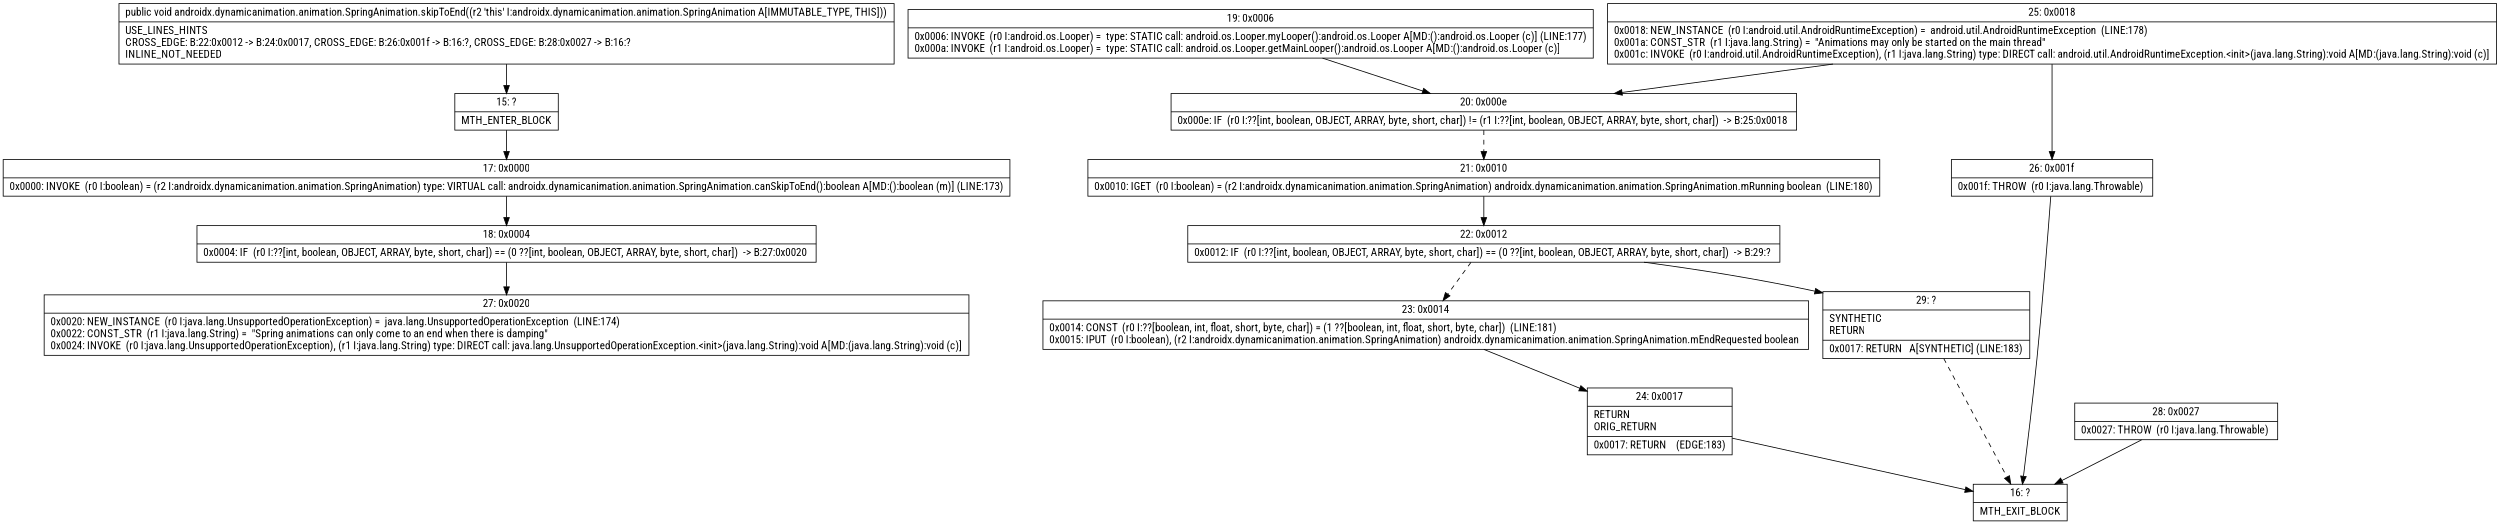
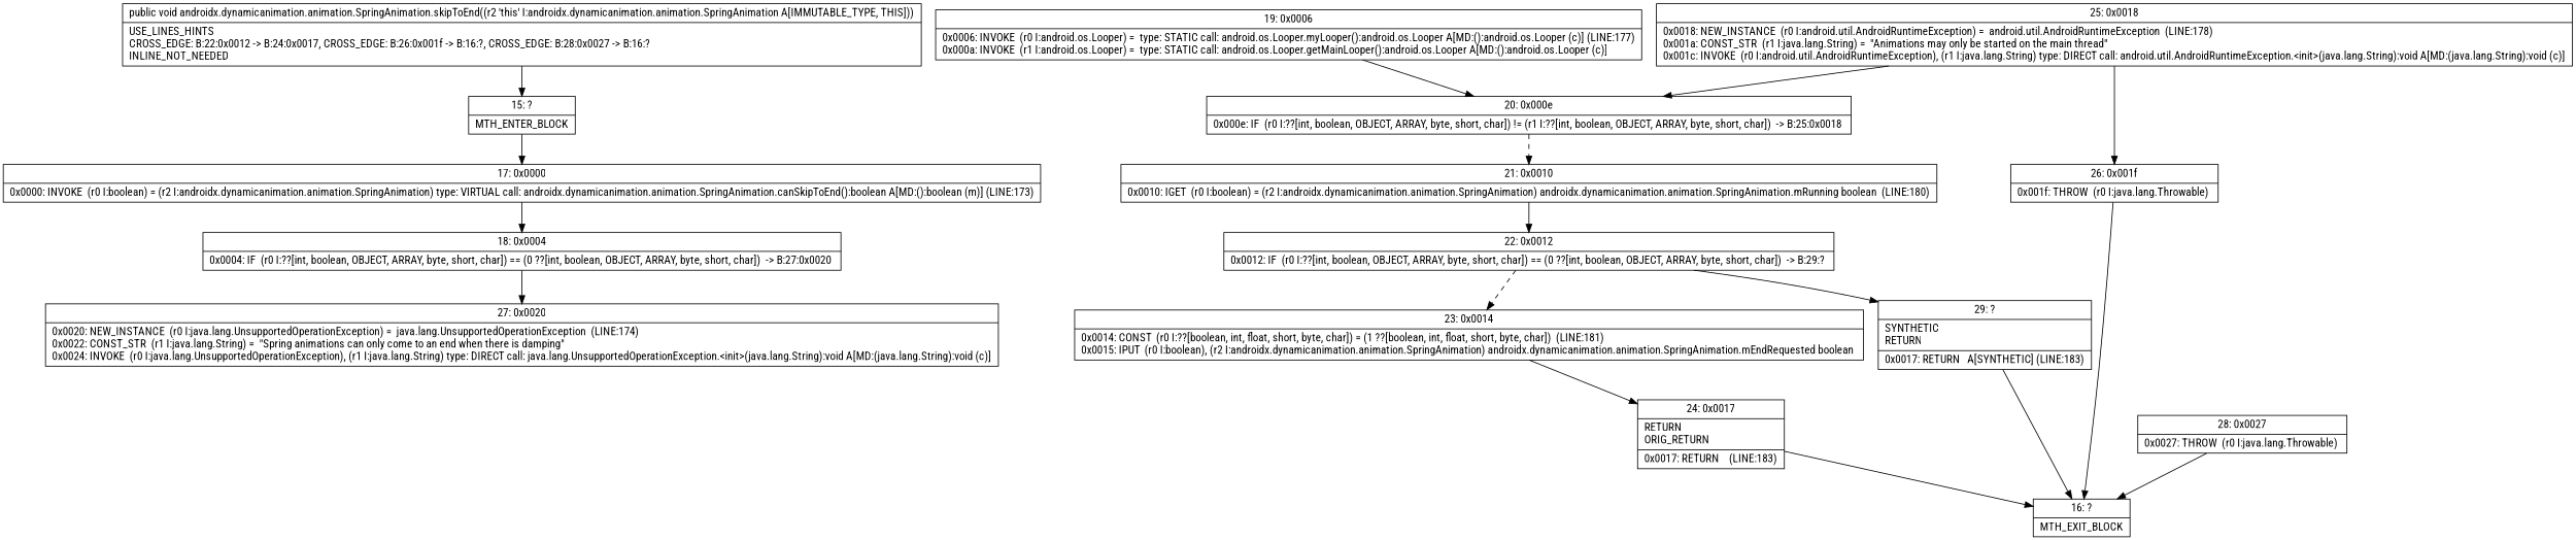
  digraph {
    fontname="Roboto Condensed"
    node [fontname="Roboto Condensed" shape=record]
    edge [fontname="Roboto Condensed"]
    n1 [label="{15\:\ ?|MTH_ENTER_BLOCK\l}"]
    n2 [label="{17\:\ 0x0000|0x0000: INVOKE  (r0 I:boolean) = (r2 I:androidx.dynamicanimation.animation.SpringAnimation) type: VIRTUAL call: androidx.dynamicanimation.animation.SpringAnimation.canSkipToEnd():boolean A[MD:():boolean (m)] (LINE:173)\l}"]
    n3 [label="{18\:\ 0x0004|0x0004: IF  (r0 I:??[int, boolean, OBJECT, ARRAY, byte, short, char]) == (0 ??[int, boolean, OBJECT, ARRAY, byte, short, char])  \-\> B:27:0x0020 \l}"]
    n4 [label="{27\:\ 0x0020|0x0020: NEW_INSTANCE  (r0 I:java.lang.UnsupportedOperationException) =  java.lang.UnsupportedOperationException  (LINE:174)\l0x0022: CONST_STR  (r1 I:java.lang.String) =  \"Spring animations can only come to an end when there is damping\" \l0x0024: INVOKE  (r0 I:java.lang.UnsupportedOperationException), (r1 I:java.lang.String) type: DIRECT call: java.lang.UnsupportedOperationException.\<init\>(java.lang.String):void A[MD:(java.lang.String):void (c)]\l}"]
    n5 [label="{19\:\ 0x0006|0x0006: INVOKE  (r0 I:android.os.Looper) =  type: STATIC call: android.os.Looper.myLooper():android.os.Looper A[MD:():android.os.Looper (c)] (LINE:177)\l0x000a: INVOKE  (r1 I:android.os.Looper) =  type: STATIC call: android.os.Looper.getMainLooper():android.os.Looper A[MD:():android.os.Looper (c)]\l}"]
    n6 [label="{20\:\ 0x000e|0x000e: IF  (r0 I:??[int, boolean, OBJECT, ARRAY, byte, short, char]) != (r1 I:??[int, boolean, OBJECT, ARRAY, byte, short, char])  \-\> B:25:0x0018 \l}"]
    n7 [label="{21\:\ 0x0010|0x0010: IGET  (r0 I:boolean) = (r2 I:androidx.dynamicanimation.animation.SpringAnimation) androidx.dynamicanimation.animation.SpringAnimation.mRunning boolean  (LINE:180)\l}"]
    n8 [label="{22\:\ 0x0012|0x0012: IF  (r0 I:??[int, boolean, OBJECT, ARRAY, byte, short, char]) == (0 ??[int, boolean, OBJECT, ARRAY, byte, short, char])  \-\> B:29:? \l}"]
    n9 [label="{25\:\ 0x0018|0x0018: NEW_INSTANCE  (r0 I:android.util.AndroidRuntimeException) =  android.util.AndroidRuntimeException  (LINE:178)\l0x001a: CONST_STR  (r1 I:java.lang.String) =  \"Animations may only be started on the main thread\" \l0x001c: INVOKE  (r0 I:android.util.AndroidRuntimeException), (r1 I:java.lang.String) type: DIRECT call: android.util.AndroidRuntimeException.\<init\>(java.lang.String):void A[MD:(java.lang.String):void (c)]\l}"]
    n10 [label="{26\:\ 0x001f|0x001f: THROW  (r0 I:java.lang.Throwable) \l}"]
    n11 [label="{23\:\ 0x0014|0x0014: CONST  (r0 I:??[boolean, int, float, short, byte, char]) = (1 ??[boolean, int, float, short, byte, char])  (LINE:181)\l0x0015: IPUT  (r0 I:boolean), (r2 I:androidx.dynamicanimation.animation.SpringAnimation) androidx.dynamicanimation.animation.SpringAnimation.mEndRequested boolean \l}"]
    n12 [label="{29\:\ ?|SYNTHETIC\lRETURN\l|0x0017: RETURN   A[SYNTHETIC] (LINE:183)\l}"]
-   n13 [label="{24\:\ 0x0017|RETURN\lORIG_RETURN\l|0x0017: RETURN    (EDGE:183)\l}"]
+   n13 [label="{24\:\ 0x0017|RETURN\lORIG_RETURN\l|0x0017: RETURN    (LINE:183)\l}"]
    n14 [label="{16\:\ ?|MTH_EXIT_BLOCK\l}"]
    n15 [label="{28\:\ 0x0027|0x0027: THROW  (r0 I:java.lang.Throwable) \l}"]
    n16 [label="{public void androidx.dynamicanimation.animation.SpringAnimation.skipToEnd((r2 'this' I:androidx.dynamicanimation.animation.SpringAnimation A[IMMUTABLE_TYPE, THIS]))  | USE_LINES_HINTS\lCROSS_EDGE: B:22:0x0012 \-\> B:24:0x0017, CROSS_EDGE: B:26:0x001f \-\> B:16:?, CROSS_EDGE: B:28:0x0027 \-\> B:16:?\lINLINE_NOT_NEEDED\l}"]
    n1 -> n2
    n2 -> n3
    n3 -> n4
    n5 -> n6
    n6 -> n7 [style=dashed]
    n7 -> n8
    n8 -> n11 [style=dashed]
    n8 -> n12
    n9 -> n6
    n9 -> n10
    n10 -> n14
    n11 -> n13
-   n12 -> n14 [style=dashed]
+   n12 -> n14
    n13 -> n14
    n15 -> n14
    n16 -> n1
  }
